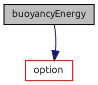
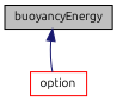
  digraph {
    fontname=Ubuntu
    node [fontname=Ubuntu fontsize=10 shape=record]
    n1 [color=black fillcolor=grey75 fontcolor=black height=0.2 label=buoyancyEnergy style=filled width=0.4]
    n2 [color=red height=0.2 label=option width=0.4]
-   n2 -> n1 [color=midnightblue dir=back fontname=Ubuntu fontsize=10 labelfontname=Helvetica labelfontsize=10 style=solid]
+   n1 -> n2 [color=midnightblue dir=back fontname=Ubuntu fontsize=10 labelfontname=Helvetica labelfontsize=10 style=solid]
  }
